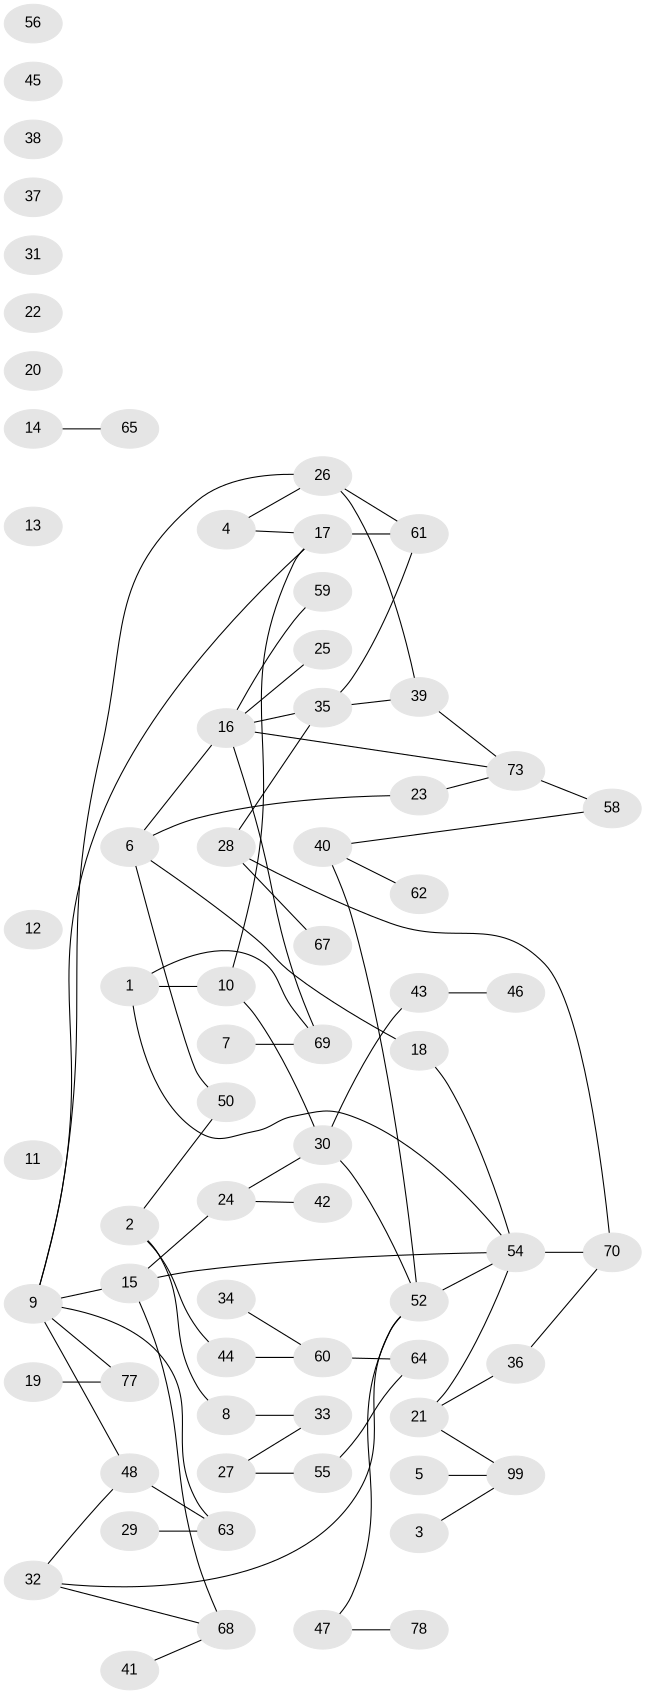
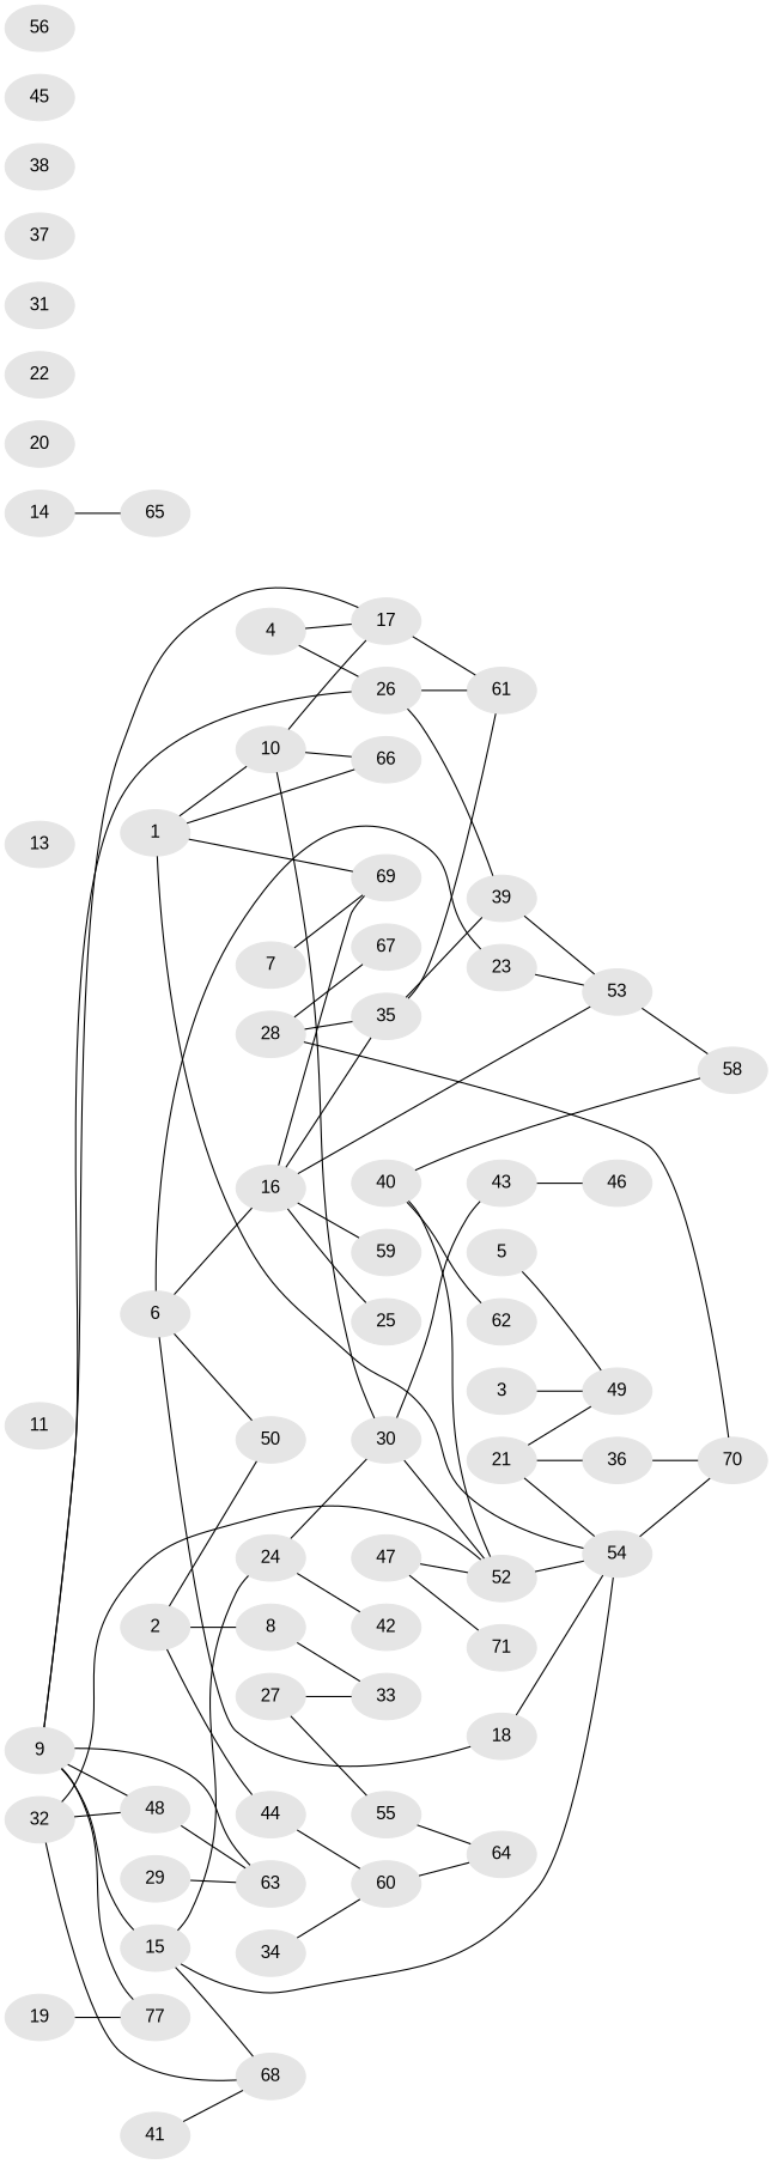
  graph {
    fontname="Liberation Sans"
    rankdir=LR
    node [color=gray90 fontname="Liberation Sans" style=filled]
    edge [fontname="Liberation Sans"]
    1
    10
    54
+   66
    69
    17
    30
    70
    2
    8
    44
    50
    33
    60
    3
-   49 [label=99]
+   49
    4
    26
    61
    39
    5
    6
    16
    18
    23
    25
    35
-   53 [label=73]
+   53
    59
    7
    9
    15
    48
    n34 [label=77]
    63
    24
    68
    43
    52
    11
-   12
    13
    14
    65
    42
    58
    19
    20
    21
    36
    22
    27
    55
    64
    28
    67
    29
    46
    31
    32
    34
    37
    38
    40
    62
    41
    45
    47
-   71 [label=78]
+   71
    56
    1 -- 10
    1 -- 54
+   1 -- 66
    1 -- 69
+   10 -- 66
    10 -- 17
    10 -- 30
    54 -- 70
    17 -- 61
    30 -- 43
    30 -- 52
    2 -- 8
    2 -- 44
    2 -- 50
    8 -- 33
    44 -- 60
    60 -- 64
    3 -- 49
    4 -- 17
    4 -- 26
    26 -- 61
    26 -- 39
    39 -- 53
    5 -- 49
    6 -- 50
    6 -- 16
    6 -- 18
    6 -- 23
    16 -- 69
    16 -- 25
    16 -- 35
    16 -- 53
    16 -- 59
    18 -- 54
    23 -- 53
    35 -- 61
    35 -- 39
    53 -- 58
    7 -- 69
    9 -- 17
    9 -- 26
    9 -- 15
    9 -- 48
    9 -- n34
    9 -- 63
    15 -- 54
    15 -- 24
    15 -- 68
    48 -- 63
    24 -- 30
    24 -- 42
    43 -- 46
    52 -- 54
    14 -- 65
    19 -- n34
    21 -- 54
    21 -- 49
    21 -- 36
    36 -- 70
    27 -- 33
    27 -- 55
    55 -- 64
    28 -- 70
    28 -- 35
    28 -- 67
    29 -- 63
    32 -- 48
    32 -- 68
    32 -- 52
    34 -- 60
    40 -- 52
    40 -- 58
    40 -- 62
    41 -- 68
    47 -- 52
    47 -- 71
  }
